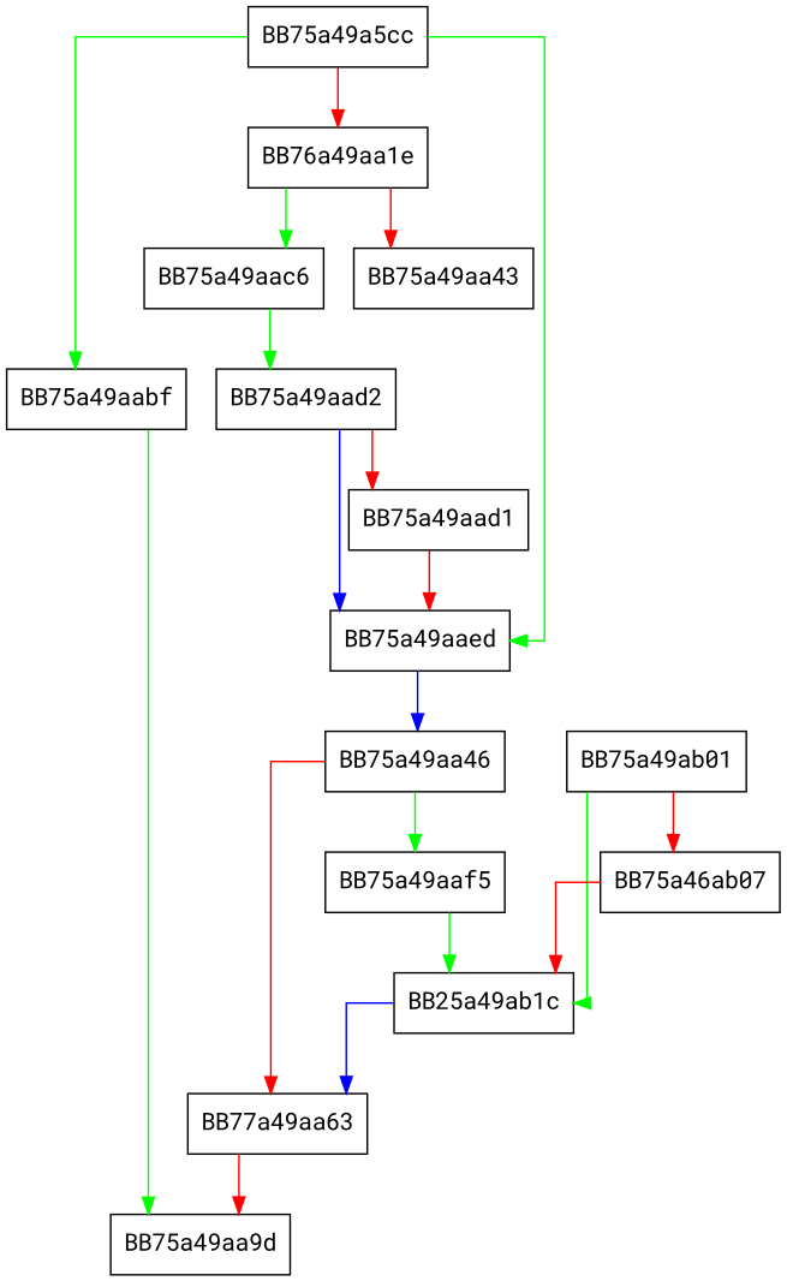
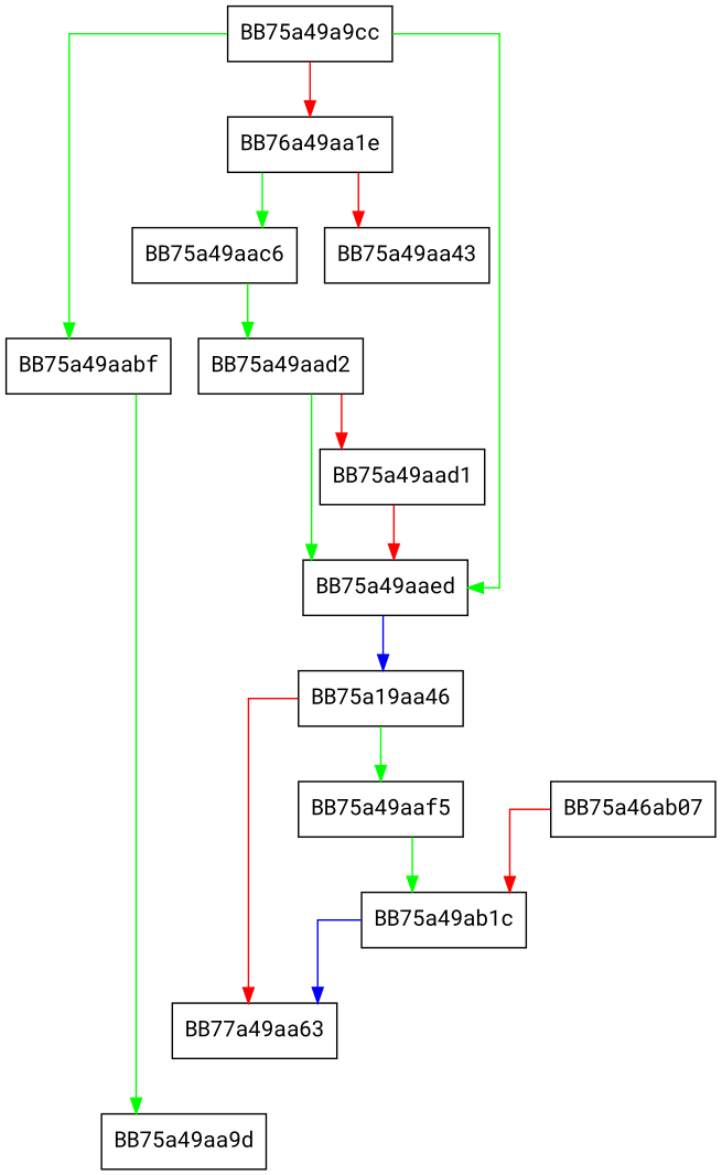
  digraph {
    fontname="Roboto Mono"
    splines=ortho
    node [fontname="Roboto Mono" shape=box]
    edge [color=green fontname="Roboto Mono"]
-   BB75a49a9cc [label=BB75a49a5cc]
+   BB75a49a9cc
    BB75a49aabf
    n3 [label=BB76a49aa1e]
    BB75a49aaed
    BB75a49aa9d
    BB75a49aac6
    BB75a49aa43
    BB75a49aad2
-   BB75a49aa46
+   BB75a49aa46 [label=BB75a19aa46]
    n10 [label=BB75a49aad1]
    BB75a49aaf5
    n12 [label=BB77a49aa63]
-   BB75a49ab1c [label=BB25a49ab1c]
-   BB75a49ab01
+   BB75a49ab1c
    n15 [label=BB75a46ab07]
    BB75a49a9cc -> BB75a49aabf
    BB75a49a9cc -> n3 [color=red]
    BB75a49a9cc -> BB75a49aaed
    BB75a49aabf -> BB75a49aa9d
    n3 -> BB75a49aac6
    n3 -> BB75a49aa43 [color=red]
    BB75a49aaed -> BB75a49aa46 [color=blue]
    BB75a49aac6 -> BB75a49aad2
-   BB75a49aad2 -> BB75a49aaed [color=blue]
+   BB75a49aad2 -> BB75a49aaed
    BB75a49aad2 -> n10 [color=red]
    BB75a49aa46 -> BB75a49aaf5
    BB75a49aa46 -> n12 [color=red]
    n10 -> BB75a49aaed [color=red]
    BB75a49aaf5 -> BB75a49ab1c
-   n12 -> BB75a49aa9d [color=red]
    BB75a49ab1c -> n12 [color=blue]
-   BB75a49ab01 -> BB75a49ab1c
-   BB75a49ab01 -> n15 [color=red]
    n15 -> BB75a49ab1c [color=red]
  }
